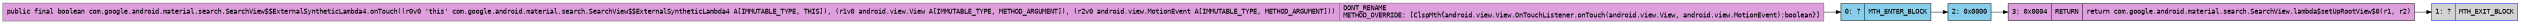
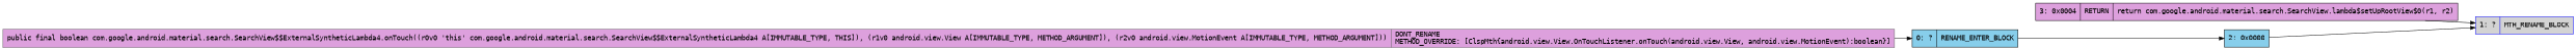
  digraph {
    fontname="DejaVu Sans Mono"
    rankdir=LR
    node [color=black fillcolor=skyblue fontname="DejaVu Sans Mono" shape=record style=filled]
    edge [fontname="DejaVu Sans Mono"]
-   n1 [label="{0\:\ ?|MTH_ENTER_BLOCK\l}"]
+   n1 [label="{0\:\ ?|RENAME_ENTER_BLOCK\l}"]
    n2 [label="{2\:\ 0x0000}"]
    n3 [fillcolor=plum label="{3\:\ 0x0004|RETURN\l|return com.google.android.material.search.SearchView.lambda$setUpRootView$0(r1, r2)\l}"]
-   n4 [color=blue fillcolor=lightgrey label="{1\:\ ?|MTH_EXIT_BLOCK\l}"]
+   n4 [color=blue fillcolor=lightgrey label="{1\:\ ?|MTH_RENAME_BLOCK\l}"]
    n5 [color=gray40 fillcolor=plum label="{public final boolean com.google.android.material.search.SearchView$$ExternalSyntheticLambda4.onTouch((r0v0 'this' com.google.android.material.search.SearchView$$ExternalSyntheticLambda4 A[IMMUTABLE_TYPE, THIS]), (r1v0 android.view.View A[IMMUTABLE_TYPE, METHOD_ARGUMENT]), (r2v0 android.view.MotionEvent A[IMMUTABLE_TYPE, METHOD_ARGUMENT]))  | DONT_RENAME\lMETHOD_OVERRIDE: [ClspMth\{android.view.View.OnTouchListener.onTouch(android.view.View, android.view.MotionEvent):boolean\}]\l}"]
    n1 -> n2
-   n2 -> n3
+   n2 -> n4
    n3 -> n4
    n5 -> n1
  }
